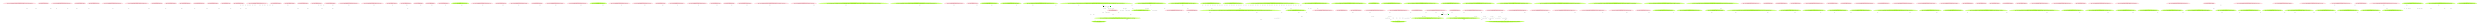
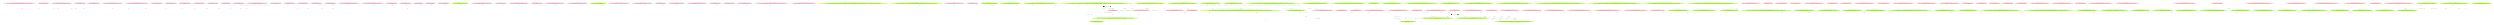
  digraph {
    fontname="Playfair Display"
    rankdir=TB
    node [color=pink fontname="Playfair Display" shape=oval style=filled]
    edge [color=black fontname="Playfair Display"]
    n1 [color=black label="exe_name: null cmd: " shape=box style=solid]
    n2 [color=greenyellow label="exe_name: null cmd: " shape=box style=solid]
    n3 [color=black label="exe_name: null cmd: " shape=box style=solid]
    n4 [color=greenyellow label="path: /Device/HarddiskVolume2/Users/admin/AppData/Roaming/Microsoft/Windows/Themes/CachedFiles/CachedImage_1024_768_POS4.jpg"]
    n5 [label="path: /Device/HarddiskVolume2"]
    n6 [color=greenyellow label="path: /Device/HarddiskVolume2/Users/admin"]
    n7 [color=greenyellow label="path: /Device/HarddiskVolume2/WINDOWS"]
    n8 [color=greenyellow label="exe_name: null cmd: " shape=box style=solid]
-   n9 [color=greenyellow label="path: /Device/HarddiskVolume2/Users/admin/Documents"]
+   n9 [color=greenyellow label="path: /Device/HarddiskVolume2/Users/admin/Documents" fillcolor=pink]
    n10 [color=greenyellow label="exe_name: null cmd: " shape=box style=solid]
    n11 [color=greenyellow label="exe_name: null cmd: " shape=box style=solid]
    n12 [color=greenyellow label="exe_name: null cmd: " shape=box style=solid]
    n13 [color=greenyellow label="exe_name: null cmd: " shape=box style=solid]
    n14 [color=greenyellow label="exe_name: null cmd: " shape=box style=solid]
    n15 [color=greenyellow label="exe_name: null cmd: " shape=box style=solid]
    n16 [color=greenyellow label="exe_name: null cmd: " shape=box style=solid]
    n17 [color=black label="exe_name: null cmd: " shape=box style=solid]
    n18 [color=greenyellow label="path: /Device/HarddiskVolume2/Users/admin/AppData/Roaming/Microsoft/Windows/Recent/jpas.lnk"]
    n19 [color=greenyellow label="path: /Device/HarddiskVolume2/Users/admin/AppData/Roaming/Mozilla/Firefox/Profiles/lxkehh21.default"]
    n20 [color=greenyellow label="path: /Device/HarddiskVolume2/Users/admin/AppData/Local/Microsoft/Windows/INetCache/IE/1UGYV3ZA/NLRJKIIZ.htm"]
    n21 [color=greenyellow label="path: /Device/HarddiskVolume2/Users/admin/Music"]
    n22 [color=greenyellow label="path: /Device/HarddiskVolume2/Users/admin/Pictures"]
    n23 [label="path: /Device/HarddiskVolume2/WINDOWS/system32/drivers/vmbusr.sys"]
    n24 [label="path: /Device/HarddiskVolume2/WINDOWS/system32"]
    n25 [label="path: /Device/HarddiskVolume2/WINDOWS/system32/perfc009.dat"]
    n26 [label="path: /Device/HarddiskVolume2/WINDOWS/System32/Drivers/Synth3dVsc.sys"]
    n27 [label="path: /Device/HarddiskVolume2/WINDOWS/system32/perfh009.dat"]
    n28 [label="path: /Device/HarddiskVolume2/Windows/Microsoft.NET/Framework64/v4.0.30319/clr.dll"]
    n29 [label="path: /Device/HarddiskVolume2/WINDOWS/system32/wbem/wmiprvse.exe.config"]
    n30 [label="path: /Device/HarddiskVolume2/Windows/Microsoft.NET/Framework64/v4.0.30319/CorperfmonExt.dll"]
    n31 [label="path: /Device/HarddiskVolume2/Windows/Microsoft.NET/Framework64/v4.0.30319/MSVCR120_CLR0400.dll"]
    n32 [label="path: /Device/HarddiskVolume2/WINDOWS/SYSTEM32/MSVCR120_CLR0400.dll"]
    n33 [label="path: /Windows/System32/bitsperf.dll"]
    n34 [label="path: /Windows/System32/esentprf.dll"]
    n35 [label="path: /Device/HarddiskVolume2/Windows/System32/Secur32.dll"]
    n36 [label="path: /Windows/System32/secur32.dll"]
    n37 [label="path: /Windows/System32/msdtcuiu.dll"]
    n38 [label="path: /Windows/System32/ole32.dll"]
    n39 [label="path: /Windows/System32/SHCore.dll"]
    n40 [label="path: /Windows/System32/profapi.dll"]
    n41 [label="path: /Windows/System32/nsi.dll"]
    n42 [label="path: /Windows/System32/dnsapi.dll"]
    n43 [label="path: /Device/HarddiskVolume2/WINDOWS/system32/ATL.DLL"]
    n44 [label="path: /Windows/System32/atl.dll"]
    n45 [label="path: /Windows/System32/msdtcprx.dll"]
    n46 [label="path: /Device/HarddiskVolume2/WINDOWS/system32/MTXCLU.DLL"]
    n47 [label="path: /Windows/System32/mtxclu.dll"]
    n48 [label="path: /Device/HarddiskVolume2/WINDOWS/system32/CLUSAPI.dll"]
    n49 [label="path: /Windows/System32/clusapi.dll"]
    n50 [label="path: /Windows/System32/resutils.dll"]
    n51 [label="path: /Device/HarddiskVolume2/WINDOWS/system32/CRYPTSP.dll"]
    n52 [label="path: /Windows/System32/cryptsp.dll"]
    n53 [label="path: /Windows/System32/ktmw32.dll"]
    n54 [label="path: /Device/HarddiskVolume2/WINDOWS/system32/oleaut32.dll"]
    n55 [label="path: /Windows/System32/IPHLPAPI.DLL"]
    n56 [label="path: /Device/HarddiskVolume2/WINDOWS/SYSTEM32/kernelbase.dll"]
    n57 [label="path: /Windows/System32/wkscli.dll"]
    n58 [label="path: /Windows/System32/cscapi.dll"]
    n59 [label="path: /Device/HarddiskVolume2/WINDOWS/SYSTEM32/cscapi.dll"]
    n60 [label="path: /Device/HarddiskVolume2/WINDOWS/system32/netutils.dll"]
    n61 [label="path: /Windows/System32/netutils.dll"]
    n62 [label="path: /Device/HarddiskVolume2/WINDOWS/system32/msscntrs.dll"]
    n63 [label="path: /Windows/System32/msscntrs.dll"]
    n64 [label="path: /Device/HarddiskVolume2/WINDOWS/System32/perfdisk.dll"]
    n65 [label="path: /Device/HarddiskVolume2/WINDOWS/SYSTEM32/WMICLNT.dll"]
    n66 [label="path: /Windows/System32/wmiclnt.dll"]
    n67 [label="path: /Windows/System32/perfdisk.dll"]
    n68 [label="path: /Device/HarddiskVolume1"]
    n69 [label="path: /Device/HarddiskVolume4"]
    n70 [label="path: /Device/Mup/;LanmanRedirector"]
    n71 [label="path: /Device/HarddiskVolume2/WINDOWS/system32/wbem/BROWCLI.Dll"]
    n72 [label="path: /Windows/System32/perfnet.dll"]
    n73 [label="path: /Device/HarddiskVolume2/WINDOWS/SYSTEM32/BROWCLI.Dll"]
    n74 [label="path: /Windows/System32/browcli.dll"]
    n75 [label="path: /Device/HarddiskVolume2/WINDOWS/System32/perfos.dll"]
    n76 [label="path: /Windows/System32/sysmain.dll"]
    n77 [label="path: /Device/HarddiskVolume2/Windows/System32/rasctrs.dll"]
    n78 [label="path: /Windows/System32/tapiperf.dll"]
    n79 [label="path: /Device/HarddiskVolume2/WINDOWS/System32/Perfctrs.dll"]
    n80 [label="path: /Windows/System32/perfts.dll"]
    n81 [label="path: /Windows/System32/winsta.dll"]
    n82 [label="path: /Windows/System32/utildll.dll"]
    n83 [label="path: /Windows/System32/setupapi.dll"]
    n84 [label="path: /Device/HarddiskVolume2/Windows/System32/UTILDLL.dll"]
    n85 [label="path: /Windows/System32/srvcli.dll"]
    n86 [label="path: /Device/HarddiskVolume2/Windows/System32/samcli.dll"]
    n87 [label="path: /Windows/System32/samcli.dll"]
    n88 [label="path: /Device/HarddiskVolume2/Windows/System32/logoncli.dll"]
    n89 [label="path: /Windows/System32/logoncli.dll"]
    n90 [label="path: /Windows/System32/usbperf.dll"]
    n91 [label="path: /Device/HarddiskVolume2/WINDOWS/system32/wbem/wmiaprpl.dll"]
    n92 [label="path: /Windows/System32/wbem/WmiApRpl.dll"]
    n93 [label="path: /Windows/System32/cryptdll.dll"]
    n94 [label="path: /Device/HarddiskVolume2/WINDOWS/system32/cryptdll.dll"]
    n95 [label="path: /Device/HarddiskVolume2/Windows/System32/.config"]
    n96 [color=greenyellow label="path: /Device/HarddiskVolume2/ProgramData/Microsoft/Windows/AppRepository/Packages/Microsoft.MicrosoftEdge_41.16299.15.0_neutral__8wekyb3d8bbwe/S-1-5-21-231540947-922634896-4161786520-1004.pckgdep"]
    n97 [color=greenyellow fillcolor=pink label="path: /Windows/System32/ploptin.dll"]
    n98 [color=greenyellow label="path: /Device/HarddiskVolume2/Users/admin/AppData/Local/Packages/Microsoft.Windows.ContentDeliveryManager_cw5n1h2txyewy/Settings/settings.dat.LOG1"]
    n99 [color=greenyellow label="path: /Device/HarddiskVolume2/Users/admin/backup/Documents/Documents/Documents/Documents/Documents/Documents/Documents/Documents/Documents/Documents/Documents/Documents/Documents/Documents/Documents/Documents"]
    n100 [color=greenyellow label="path: /Device/HarddiskVolume2/Windows/System32/gdi32.dll"]
    n101 [color=greenyellow label="path: /Device/HarddiskVolume2/Windows/System32/rpcrt4.dll"]
    n102 [label="path: /Device/HarddiskVolume2/WINDOWS/SYSTEM32/WTSAPI32.dll"]
    n103 [label="path: /Windows/System32/wtsapi32.dll"]
    n104 [label="path: /Device/HarddiskVolume2/Windows/Microsoft.NET/Framework64/v4.0.30319/WTSAPI32.dll"]
    n105 [label="path: /Device/HarddiskVolume2/WINDOWS/System32/perfproc.dll"]
    n106 [label="path: /Windows/System32/perfproc.dll"]
    n107 [label="path: /Windows/System32/netfxperf.dll"]
    n108 [label="path: /Device/HarddiskVolume2/WINDOWS/system32/netfxperf.dll"]
    n109 [label="path: /Device/HarddiskVolume2/WINDOWS/system32/msdtcuiu.DLL"]
    n110 [label="path: /Windows/System32/shell32.dll"]
    n111 [label="path: /Device/HarddiskVolume2/WINDOWS/SYSTEM32/IPHLPAPI.DLL"]
    n112 [label="path: /Windows/System32/perfos.dll"]
    n113 [label="path: /Device/HarddiskVolume2/WINDOWS/system32/sysmain.dll"]
+   n114 [label="path: /Windows/System32/winspool.drv"]
    n115 [label="path: /Device/HarddiskVolume2/Windows/System32/perfts.dll"]
    n116 [label="path: /Device/HarddiskVolume2/WINDOWS/system32/usbperf.dll"]
    n117 [label="path: /Device/HarddiskVolume2/WINDOWS/system32/tquery.dll"]
    n118 [label="path: /Device/HarddiskVolume2/WINDOWS/system32/drivers/vmbusr.sys.DLL"]
    n119 [label="path: /Device/HarddiskVolume2/WINDOWS/System32/Drivers/en/Synth3dVsc.sys.mui"]
    n120 [label="path: /Windows/Microsoft.NET/Framework64/v4.0.30319/CORPerfMonExt.dll"]
    n121 [label="path: /Windows/System32/msvcr120_clr0400.dll"]
    n122 [color=greenyellow label="path: /Device/HarddiskVolume2/Users/admin/Downloads/desktop.ini"]
    n123 [color=greenyellow label="path: /Device/HarddiskVolume2/Users/admin/Downloads"]
    n124 [color=greenyellow label="path: /Device/HarddiskVolume2/WINDOWS/Registration/R00000000000d.clb"]
    n125 [color=greenyellow label="path: /Device/HarddiskVolume2/Users/admin/Pictures/desktop.ini"]
    n126 [color=greenyellow label="path: /Device/HarddiskVolume2/Windows/System32/dxgi.dll"]
    n127 [color=greenyellow label="path: /Device/HarddiskVolume2/Users/admin/Desktop/upgather"]
    n128 [color=greenyellow label="path: /Device/HarddiskVolume2/Program Files/WindowsApps/microsoft.windowscommunicationsapps_16005.11231.20192.0_x64__8wekyb3d8bbwe/images"]
    n129 [color=greenyellow label="path: /Device/HarddiskVolume2/Windows/System32/WSHTCPIP.DLL"]
    n130 [color=greenyellow label="path: /Device/HarddiskVolume2/WINDOWS/SYSTEM32/WSOCK32.DLL"]
    n131 [color=greenyellow label="path: /Device/HarddiskVolume2/Windows/System32/wintrust.dll"]
    n132 [color=greenyellow label="path: /Device/HarddiskVolume2/Windows/System32/EhStorShell.dll"]
    n133 [color=greenyellow label="path: /Device/HarddiskVolume2/PROGRAM FILES (X86)/MICROSOFT OFFICE/OFFICE15/1033/WWINTL.DLL"]
    n134 [color=greenyellow label="path: /Device/HarddiskVolume2/PROGRAM FILES (X86)/MICROSOFT OFFICE/OFFICE15/BIBLIOGRAPHY/STYLE/ISO690NMERICAL.XSL"]
    n135 [color=greenyellow label="path: /Device/HarddiskVolume2/USERS/ADMIN/APPDATA/LOCAL/MICROSOFT/OFFICE/15.0/WEBSERVICECACHE/ALLUSERS/CLIENTTEMPLATES.CONTENT.OFFICE.NET/SUPPORT-TEMPLATES-EN-US-MT16402488.PNG0"]
    n136 [color=greenyellow label="path: /Device/HarddiskVolume2/WINDOWS/SYSTEM32/SPP/STORE"]
    n137 [color=greenyellow label="path: /Device/HarddiskVolume2/WINDOWS/system32/rpcss.dll"]
    n138 [color=greenyellow label="path: /Device/HarddiskVolume2/Windows/Installer/{90150000-0011-0000-0000-0000000FF1CE}"]
    n139 [color=greenyellow label="path: /Device/HarddiskVolume2/Program Files (x86)/Microsoft Office/Office15/LogoImages/ExcelLogo.contrast-black_scale-80.png"]
    n140 [color=greenyellow label="path: /Device/HarddiskVolume2/Program Files (x86)/Microsoft Office/Office15/MSIPC/msipc.dll"]
    n141 [color=greenyellow label="path: /Device/HarddiskVolume2/Windows/SysWOW64/atl100.dll"]
    n142 [color=greenyellow label="path: /Device/HarddiskVolume2/Windows/System32/wfapigp.dll"]
    n143 [color=greenyellow label="path: /Device/HarddiskVolume2/Users/admin/AppData/Local/Packages/Microsoft.Windows.ShellExperienceHost_cw5n1h2txyewy/Settings/settings.dat.LOG1"]
    n144 [color=greenyellow label="path: /Device/HarddiskVolume2/WINDOWS/WINSXS/AMD64_MICROSOFT-WINDOWS-SERVICINGSTACK_31BF3856AD364E35_10.0.16299.96_NONE_2C40CC7F3876F2B7"]
    n145 [color=greenyellow label="path: /Device/HarddiskVolume2/Users/admin/Documents/Documents/degenerates.rtf"]
    n146 [color=greenyellow label="path: /Device/HarddiskVolume2/Program Files/Microsoft Office 15/root/Office15/1033/GrooveIntlResource.dll"]
    n147 [color=greenyellow label="path: /Windows/SysWOW64/sxs.dll"]
    n148 [color=greenyellow label="path: /Device/HarddiskVolume2/Users/admin/Pictures/flamier.docx"]
    n149 [color=greenyellow label="path: /Device/HarddiskVolume2/salt/var/cache/salt/minion/proc/20190508044100707000"]
    n150 [color=greenyellow label="path: /Device/HarddiskVolume2/Windows/System32/ws2_32.dll"]
    n151 [color=greenyellow label="path: /Device/HarddiskVolume2/Windows/WindowsShell.Manifest"]
    n152 [color=greenyellow label="path: /Device/HarddiskVolume2/Users/admin/Documents/desktop.ini"]
    n153 [color=greenyellow label="path: /Device/HarddiskVolume2/Windows/System32/gdi32full.dll"]
    n154 [color=greenyellow label="path: /Device/HarddiskVolume2/Program Files (x86)/Mozilla Thunderbird/api-ms-win-crt-runtime-l1-1-0.dll"]
    n155 [color=greenyellow label="path: /Device/HarddiskVolume2/Program Files (x86)/Mozilla Thunderbird/lgpllibs.dll"]
    n156 [color=greenyellow label="path: /Device/HarddiskVolume2/Program Files/mozilla/firefox/defaults/pref/channel-prefs.js"]
    n157 [color=greenyellow label="path: /Device/HarddiskVolume2/Windows/System32/dwmapi.dll"]
    n158 [color=greenyellow label="path: /Device/HarddiskVolume2/Users/admin/Desktop/~$gleeks.docx"]
    n159 [color=greenyellow label="path: /Device/HarddiskVolume2/Windows/System32/SHCore.dll"]
    n160 [color=greenyellow label="path: /Device/HarddiskVolume2/salt/bin/Lib/site-packages/pycparser-2.17-py2.7.egg-info"]
    n161 [color=greenyellow label="path: /Device/HarddiskVolume2/Windows/System32/dcomp.dll"]
    n162 [color=greenyellow label="path: /Device/HarddiskVolume2/Windows/System32/tzres.dll"]
    n163 [color=greenyellow label="path: /Device/HarddiskVolume2/Users/admin/AppData/Roaming/Microsoft/Office/Recent/index.dat"]
    n164 [color=greenyellow label="path: /Device/HarddiskVolume2/Windows/SysWOW64/kernel32.dll"]
    n165 [color=greenyellow label="path: /Device/HarddiskVolume2/Windows/System32/sspicli.dll"]
    n166 [color=greenyellow label="path: /Device/HarddiskVolume2/Windows/SysWOW64/user32.dll"]
    n167 [color=greenyellow label="path: /Device/HarddiskVolume2/Users/admin/AppData/Local/Microsoft/Windows/Explorer/thumbcache_32.db"]
    n168 [color=greenyellow label="path: /Device/HarddiskVolume2/Users/admin/AppData/Roaming/Microsoft/Windows/Recent/AutomaticDestinations/a4a5324453625195.automaticDestinations-ms"]
    n169 [color=greenyellow label="path: /Device/HarddiskVolume2/Users/admin/AppData/Local/Mozilla/Firefox/Profiles/lxkehh21.default/cache2/entries/0887228867ABB96738CDCA15D438B88B4BD694BF"]
    n170 [color=greenyellow label="path: /Device/HarddiskVolume2/Windows/System32/winevt/Logs/Microsoft-Windows-Diagnosis-Scripted%4Operational.evtx"]
    n171 [color=greenyellow label="path: /Device/HarddiskVolume2/Users/admin/AppData/Roaming/Microsoft/Windows/Recent/AutomaticDestinations/469e4a7982cea4d4.automaticDestinations-ms"]
    n1 -> n2 [color=green label=FILE_EXEC]
    n1 -> n3 [label=PROC_CREATE]
    n1 -> n4 [color=green label=WRITE]
    n1 -> n5 [color=green label=WRITE]
    n1 -> n6 [color=green label=WRITE]
    n1 -> n7 [color=green label=WRITE]
    n1 -> n7 [color=green label=WRITE]
    n1 -> n8 [color=green label=PROC_CREATE]
    n1 -> n9 [color=green label=WRITE]
    n1 -> n10 [color=green label=PROC_CREATE]
    n2 -> n4 [color=green label=WRITE]
    n3 -> n4 [color=green label=WRITE]
    n3 -> n6 [color=green label=WRITE]
    n3 -> n6 [color=green label=WRITE]
    n3 -> n6 [color=green label=WRITE]
    n3 -> n6 [color=green label=WRITE]
    n3 -> n11 [color=green label=FILE_EXEC]
    n3 -> n12 [color=green label=FILE_EXEC]
    n3 -> n13 [color=green label=FILE_EXEC]
    n3 -> n14 [color=green label=FILE_EXEC]
    n3 -> n15 [color=green label=FILE_EXEC]
    n3 -> n16 [color=green label=FILE_EXEC]
    n3 -> n17 [label=PROC_CREATE]
    n3 -> n18 [color=green label=WRITE]
    n3 -> n19 [color=green label=WRITE]
    n5 -> n1 [label=READ]
    n5 -> n1 [color=green label=READ]
    n5 -> n3 [label=READ]
    n11 -> n20 [color=green label=WRITE]
    n12 -> n6 [color=green label=WRITE]
    n13 -> n6 [color=green label=WRITE]
    n13 -> n7 [color=green label=WRITE]
    n14 -> n6 [color=green label=WRITE]
    n15 -> n6 [color=green label=WRITE]
    n16 -> n7 [color=green label=WRITE]
    n21 -> n1 [color=green label=READ]
    n22 -> n1 [color=green label=READ]
    n23 -> n1 [label=READ]
    n23 -> n3 [label=READ]
    n24 -> n1 [label=READ]
    n25 -> n1 [label=READ]
    n25 -> n3 [label=READ]
    n26 -> n1 [label=READ]
    n26 -> n3 [label=READ]
    n27 -> n1 [label=READ]
    n28 -> n1 [label=READ]
    n28 -> n3 [label=READ]
    n29 -> n1 [label=READ]
    n29 -> n3 [label=READ]
    n30 -> n1 [label=READ]
    n30 -> n3 [color=green label=READ]
    n30 -> n3 [label=READ]
    n31 -> n1 [label=READ]
    n32 -> n1 [label=READ]
    n33 -> n1 [label=READ]
    n33 -> n3 [label=READ]
    n34 -> n1 [label=READ]
    n34 -> n3 [label=READ]
    n35 -> n1 [label=READ]
    n36 -> n1 [label=READ]
    n37 -> n1 [label=READ]
    n37 -> n3 [label=READ]
    n38 -> n1 [label=READ]
    n38 -> n3 [label=READ]
    n38 -> n3 [color=green label=READ]
    n39 -> n1 [label=READ]
    n39 -> n3 [label=READ]
    n40 -> n1 [label=READ]
    n40 -> n3 [label=READ]
    n41 -> n1 [label=READ]
    n41 -> n3 [label=READ]
    n42 -> n1 [label=READ]
    n42 -> n3 [label=READ]
    n43 -> n1 [label=READ]
    n44 -> n1 [label=READ]
    n45 -> n1 [label=READ]
    n46 -> n1 [label=READ]
    n46 -> n3 [color=green label=READ]
    n47 -> n1 [label=READ]
    n48 -> n1 [label=READ]
    n49 -> n1 [label=READ]
    n49 -> n3 [label=READ]
    n50 -> n1 [label=READ]
    n50 -> n3 [label=READ]
    n51 -> n1 [label=READ]
    n51 -> n3 [color=green label=READ]
    n51 -> n3 [label=READ]
    n52 -> n1 [label=READ]
    n53 -> n1 [label=READ]
    n54 -> n1 [label=READ]
    n54 -> n1 [color=green label=READ]
    n55 -> n1 [label=READ]
    n56 -> n1 [label=READ]
    n57 -> n1 [label=READ]
    n57 -> n3 [label=READ]
    n58 -> n1 [label=READ]
    n58 -> n3 [label=READ]
    n58 -> n3 [color=green label=READ]
    n59 -> n1 [label=READ]
    n60 -> n1 [label=READ]
    n61 -> n1 [label=READ]
    n62 -> n1 [label=READ]
    n63 -> n1 [label=READ]
    n63 -> n3 [label=READ]
    n64 -> n1 [label=READ]
    n64 -> n3 [label=READ]
    n65 -> n1 [label=READ]
    n66 -> n1 [label=READ]
    n67 -> n1 [label=READ]
    n68 -> n1 [label=READ]
    n69 -> n1 [label=READ]
    n70 -> n1 [label=READ]
    n71 -> n1 [label=READ]
    n71 -> n3 [label=READ]
    n72 -> n1 [label=READ]
    n72 -> n3 [label=READ]
    n73 -> n1 [label=READ]
    n74 -> n1 [label=READ]
    n75 -> n1 [label=READ]
    n76 -> n1 [label=READ]
    n77 -> n1 [label=READ]
    n78 -> n1 [label=READ]
    n78 -> n3 [label=READ]
    n79 -> n1 [label=READ]
    n80 -> n1 [label=READ]
    n80 -> n3 [label=READ]
    n81 -> n1 [label=READ]
    n81 -> n3 [label=READ]
    n82 -> n1 [label=READ]
    n82 -> n3 [label=READ]
    n83 -> n1 [label=READ]
    n83 -> n3 [label=READ]
    n84 -> n1 [label=READ]
    n85 -> n1 [label=READ]
    n86 -> n1 [label=READ]
    n86 -> n3 [label=READ]
    n87 -> n1 [label=READ]
    n87 -> n3 [label=READ]
    n88 -> n1 [label=READ]
    n89 -> n1 [label=READ]
    n90 -> n1 [label=READ]
    n91 -> n1 [label=READ]
    n91 -> n3 [label=READ]
    n92 -> n1 [label=READ]
    n93 -> n1 [label=READ]
    n93 -> n3 [label=READ]
    n94 -> n1 [label=READ]
    n94 -> n3 [label=READ]
    n95 -> n3 [color=green label=READ]
    n95 -> n3 [label=READ]
    n96 -> n1 [color=green label=READ]
    n97 -> n3 [color=green label=READ]
    n98 -> n1 [color=green label=READ]
    n99 -> n3 [color=green label=READ]
    n100 -> n1 [color=green label=READ]
    n100 -> n3 [color=green label=READ]
    n100 -> n3 [color=green label=READ]
    n101 -> n3 [color=green label=READ]
    n101 -> n3 [color=green label=READ]
    n102 -> n1 [label=READ]
    n102 -> n3 [label=READ]
    n103 -> n1 [label=READ]
    n103 -> n3 [label=READ]
    n104 -> n1 [label=READ]
    n104 -> n3 [label=READ]
    n105 -> n3 [label=READ]
    n106 -> n3 [label=READ]
    n107 -> n3 [label=READ]
    n108 -> n3 [label=READ]
    n109 -> n3 [label=READ]
    n110 -> n3 [label=READ]
    n111 -> n3 [label=READ]
    n112 -> n3 [label=READ]
    n113 -> n3 [label=READ]
+   n114 -> n3 [label=READ]
    n115 -> n3 [label=READ]
    n116 -> n3 [label=READ]
    n117 -> n3 [label=READ]
    n118 -> n3 [label=READ]
    n119 -> n3 [label=READ]
    n120 -> n3 [label=READ]
    n121 -> n3 [label=READ]
    n122 -> n3 [color=green label=READ]
    n123 -> n1 [color=green label=READ]
    n124 -> n3 [color=green label=READ]
    n125 -> n1 [color=green label=READ]
    n125 -> n3 [color=green label=READ]
    n126 -> n3 [color=green label=READ]
    n127 -> n1 [color=green label=READ]
    n128 -> n3 [color=green label=READ]
    n129 -> n3 [color=green label=READ]
    n130 -> n3 [color=green label=READ]
    n131 -> n3 [color=green label=READ]
    n131 -> n3 [color=green label=READ]
    n132 -> n3 [color=green label=READ]
    n133 -> n1 [color=green label=READ]
    n134 -> n3 [color=green label=READ]
    n135 -> n1 [color=green label=READ]
    n136 -> n3 [color=green label=READ]
    n137 -> n3 [color=green label=READ]
    n138 -> n1 [color=green label=READ]
    n139 -> n3 [color=green label=READ]
    n140 -> n1 [color=green label=READ]
    n141 -> n1 [color=green label=READ]
    n142 -> n1 [color=green label=READ]
    n143 -> n3 [color=green label=READ]
    n144 -> n1 [color=green label=READ]
    n145 -> n1 [color=green label=READ]
    n146 -> n1 [color=green label=READ]
    n147 -> n1 [color=green label=READ]
    n148 -> n3 [color=green label=READ]
    n149 -> n3 [color=green label=READ]
    n150 -> n3 [color=green label=READ]
    n151 -> n3 [color=green label=READ]
    n152 -> n3 [color=green label=READ]
    n153 -> n1 [color=green label=READ]
    n154 -> n1 [color=green label=READ]
    n155 -> n3 [color=green label=READ]
    n156 -> n1 [color=green label=READ]
    n156 -> n3 [color=green label=READ]
    n157 -> n3 [color=green label=READ]
    n158 -> n3 [color=green label=READ]
    n159 -> n3 [color=green label=READ]
    n160 -> n3 [color=green label=READ]
    n160 -> n3 [color=green label=READ]
    n161 -> n3 [color=green label=READ]
    n162 -> n1 [color=green label=READ]
    n163 -> n1 [color=green label=READ]
    n164 -> n3 [color=green label=READ]
    n165 -> n3 [color=green label=READ]
    n166 -> n3 [color=green label=READ]
    n167 -> n1 [color=green label=READ]
    n168 -> n1 [color=green label=READ]
    n169 -> n1 [color=green label=READ]
    n170 -> n1 [color=green label=READ]
    n171 -> n1 [color=green label=READ]
  }
